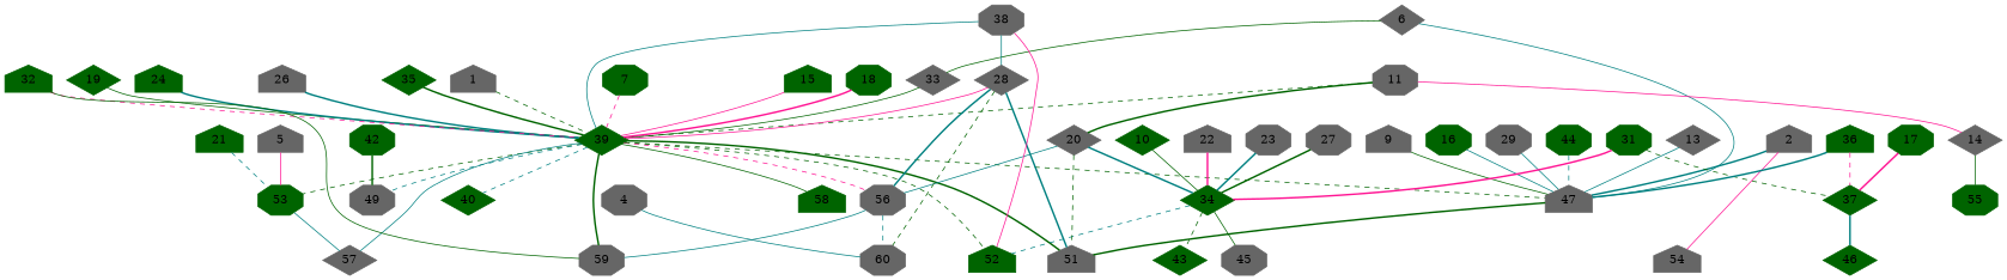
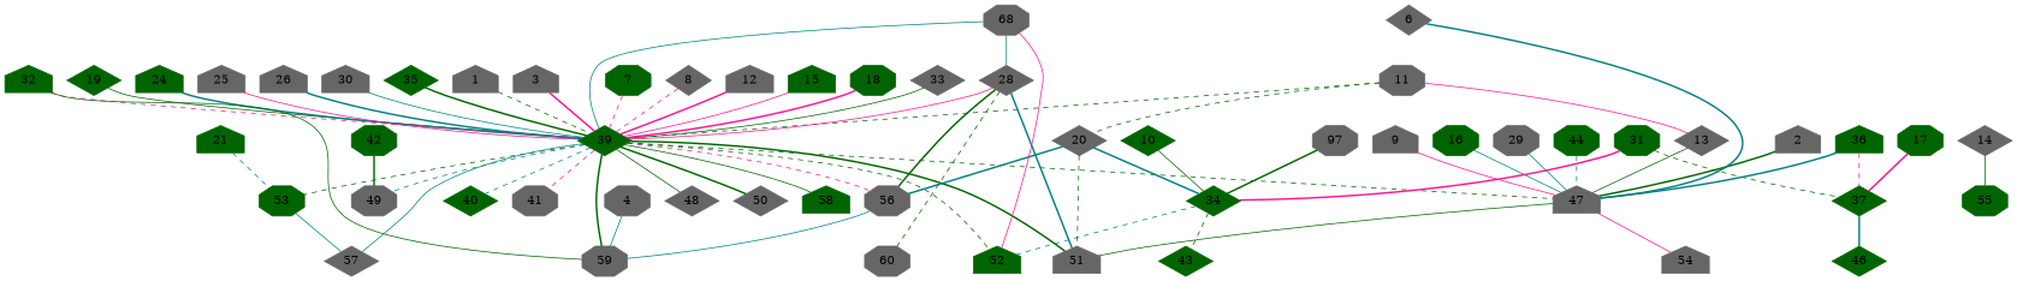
  graph {
    node [color=gray40 shape=octagon style=filled]
    edge [color=darkgreen style=solid weight=1.0]
    1 [shape=house]
    39 [color=darkgreen shape=diamond]
    47 [shape=house]
    59
    53 [color=darkgreen]
    51 [shape=house]
    56
    52 [color=darkgreen shape=house]
    40 [color=darkgreen shape=diamond]
+   41
+   48 [shape=diamond]
    49
+   50 [shape=diamond]
    57 [shape=diamond]
    58 [color=darkgreen shape=house]
    2 [shape=house]
    54 [shape=house]
+   3 [shape=house]
    4
-   5 [shape=house]
    6 [shape=diamond]
    33 [shape=diamond]
    7 [color=darkgreen]
+   8 [shape=diamond]
    9 [shape=house]
    10 [color=darkgreen shape=diamond]
    34 [color=darkgreen shape=diamond]
    43 [color=darkgreen shape=diamond]
-   45
    11
    14 [shape=diamond]
    20 [shape=diamond]
    55 [color=darkgreen]
+   12 [shape=house]
    13 [shape=diamond]
    15 [color=darkgreen shape=house]
    16 [color=darkgreen]
    17 [color=darkgreen]
    37 [color=darkgreen shape=diamond]
    46 [color=darkgreen shape=diamond]
    18 [color=darkgreen]
    19 [color=darkgreen shape=diamond]
    60
    21 [color=darkgreen shape=house]
-   22 [shape=house]
-   23
    24 [color=darkgreen shape=house]
+   25 [shape=house]
    26 [shape=house]
-   27
+   27 [label=97]
    28 [shape=diamond]
    29
+   30 [shape=house]
    31 [color=darkgreen]
    32 [color=darkgreen shape=house]
    35 [color=darkgreen shape=diamond]
    36 [color=darkgreen shape=house]
-   38
+   38 [label=68]
    42 [color=darkgreen]
    44 [color=darkgreen]
    1 -- 39 [style=dashed]
    39 -- 47 [style=dashed]
    39 -- 59 [style=bold]
    39 -- 53 [style=dashed]
    39 -- 51 [style=bold]
    39 -- 56 [color=deeppink style=dashed weight=2.0]
    39 -- 52 [style=dashed]
    39 -- 40 [color=teal style=dashed]
+   39 -- 41 [color=deeppink style=dashed]
+   39 -- 48
    39 -- 49 [color=teal style=dashed]
+   39 -- 50 [style=bold]
    39 -- 57 [color=teal]
    39 -- 58
-   47 -- 51 [style=bold]
-   2 -- 54 [color=deeppink]
+   47 -- 51
+   47 -- 54 [color=deeppink]
    53 -- 57 [color=teal]
    56 -- 59 [color=teal]
-   56 -- 60 [color=teal style=dashed]
-   2 -- 47 [color=teal style=bold]
-   4 -- 60 [color=teal]
-   5 -- 53 [color=deeppink]
-   6 -- 47 [color=teal]
-   6 -- 33
+   2 -- 47 [style=bold]
+   3 -- 39 [color=deeppink style=bold]
+   4 -- 59 [color=teal]
+   6 -- 47 [color=teal style=bold]
    33 -- 39
    7 -- 39 [color=deeppink style=dashed]
-   9 -- 47
+   8 -- 39 [color=deeppink style=dashed]
+   9 -- 47 [color=deeppink]
    10 -- 34
    34 -- 52 [color=teal style=dashed]
    34 -- 43 [style=dashed]
-   34 -- 45
    11 -- 39 [style=dashed]
-   11 -- 14 [color=deeppink]
-   11 -- 20 [style=bold]
+   11 -- 13 [color=deeppink]
+   11 -- 20 [style=dashed]
    14 -- 55
    20 -- 51 [style=dashed]
-   20 -- 56 [color=teal]
+   20 -- 56 [color=teal style=bold]
    20 -- 34 [color=teal style=bold]
-   13 -- 47 [color=teal]
+   12 -- 39 [color=deeppink style=bold]
+   13 -- 47
    15 -- 39 [color=deeppink]
    16 -- 47 [color=teal]
    17 -- 37 [color=deeppink style=bold]
    37 -- 46 [color=teal style=bold]
    18 -- 39 [color=deeppink style=bold]
    19 -- 39
    21 -- 53 [color=teal style=dashed]
-   22 -- 34 [color=deeppink style=bold]
-   23 -- 34 [color=teal style=bold]
    24 -- 39 [color=teal style=bold]
+   25 -- 39 [color=deeppink]
    26 -- 39 [color=teal style=bold]
    27 -- 34 [style=bold]
    28 -- 39 [color=deeppink]
    28 -- 51 [color=teal style=bold]
-   28 -- 56 [color=teal style=bold]
+   28 -- 56 [style=bold]
    28 -- 60 [style=dashed]
    29 -- 47 [color=teal]
+   30 -- 39 [color=teal]
    31 -- 34 [color=deeppink style=bold]
    31 -- 37 [style=dashed]
    32 -- 39 [color=deeppink style=dashed]
    32 -- 59
    35 -- 39 [style=bold]
    36 -- 47 [color=teal style=bold]
    36 -- 37 [color=deeppink style=dashed]
    38 -- 39 [color=teal]
    38 -- 52 [color=deeppink]
    38 -- 28 [color=teal]
    42 -- 49 [style=bold]
    44 -- 47 [color=teal style=dashed]
  }
